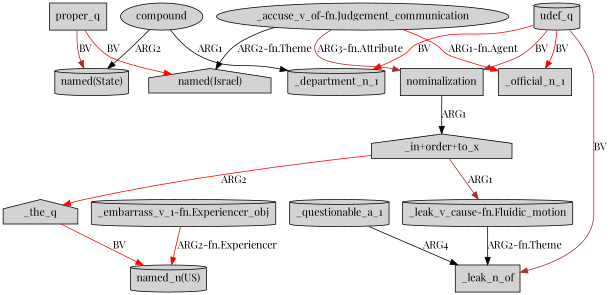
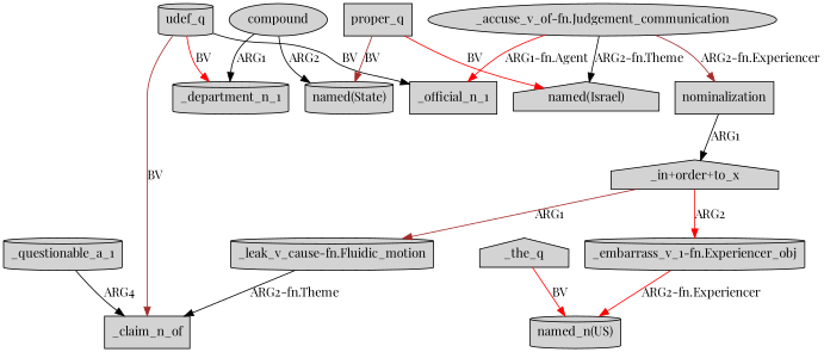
  digraph {
    fontname="Playfair Display"
    node [fontname="Playfair Display" shape=cylinder style=filled]
    edge [color=red fontname="Playfair Display"]
    udef_q
    _department_n_1
    _official_n_1 [shape=box]
    nominalization [shape=box]
-   _claim_n_of [shape=box label=_leak_n_of]
+   _claim_n_of [shape=box]
    "_in+order+to_x" [shape=house]
    "_accuse_v_of-fn.Judgement_communication" [shape=ellipse]
    "named(Israel)" [shape=house]
    compound [shape=ellipse]
    "named(State)"
    "_embarrass_v_1-fn.Experiencer_obj"
    "named_n(US)"
    _the_q [shape=house]
    "_leak_v_cause-fn.Fluidic_motion"
    proper_q [shape=box]
    _questionable_a_1
    udef_q -> _department_n_1 [label=BV]
-   udef_q -> _official_n_1 [label=BV]
-   udef_q -> nominalization [color=brown label=BV]
+   udef_q -> _official_n_1 [color=black label=BV]
    udef_q -> _claim_n_of [color=brown label=BV]
    nominalization -> "_in+order+to_x" [color=black label=ARG1]
-   "_in+order+to_x" -> _the_q [label=ARG2]
+   "_in+order+to_x" -> "_embarrass_v_1-fn.Experiencer_obj" [label=ARG2]
    "_in+order+to_x" -> "_leak_v_cause-fn.Fluidic_motion" [color=brown label=ARG1]
    "_accuse_v_of-fn.Judgement_communication" -> _official_n_1 [label="ARG1-fn.Agent"]
-   "_accuse_v_of-fn.Judgement_communication" -> nominalization [color=brown label="ARG3-fn.Attribute"]
+   "_accuse_v_of-fn.Judgement_communication" -> nominalization [color=brown label="ARG2-fn.Experiencer"]
    "_accuse_v_of-fn.Judgement_communication" -> "named(Israel)" [color=black label="ARG2-fn.Theme"]
    compound -> _department_n_1 [color=black label=ARG1]
    compound -> "named(State)" [color=black label=ARG2]
    "_embarrass_v_1-fn.Experiencer_obj" -> "named_n(US)" [label="ARG2-fn.Experiencer"]
    _the_q -> "named_n(US)" [label=BV]
    "_leak_v_cause-fn.Fluidic_motion" -> _claim_n_of [color=black label="ARG2-fn.Theme"]
    proper_q -> "named(Israel)" [label=BV]
    proper_q -> "named(State)" [color=brown label=BV]
    _questionable_a_1 -> _claim_n_of [color=black label=ARG4]
  }
